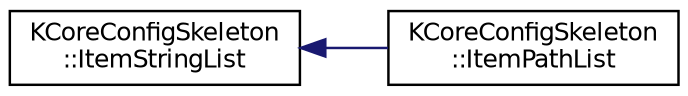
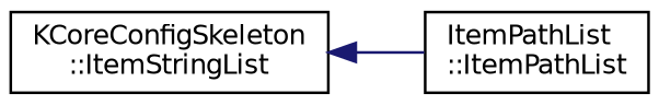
  digraph {
    rankdir=LR
    node [color=black fillcolor=white fontname=Helvetica fontsize=10 shape=record style=filled]
    n1 [height=0.2 label="KCoreConfigSkeleton\l::ItemStringList" width=0.4]
-   n2 [height=0.2 label="KCoreConfigSkeleton\l::ItemPathList" width=0.4]
+   n2 [height=0.2 label="ItemPathList\l::ItemPathList" width=0.4]
    n1 -> n2 [color=midnightblue dir=back fontname=Helvetica fontsize=10 labelfontname=Helvetica labelfontsize=10 style=solid]
  }
